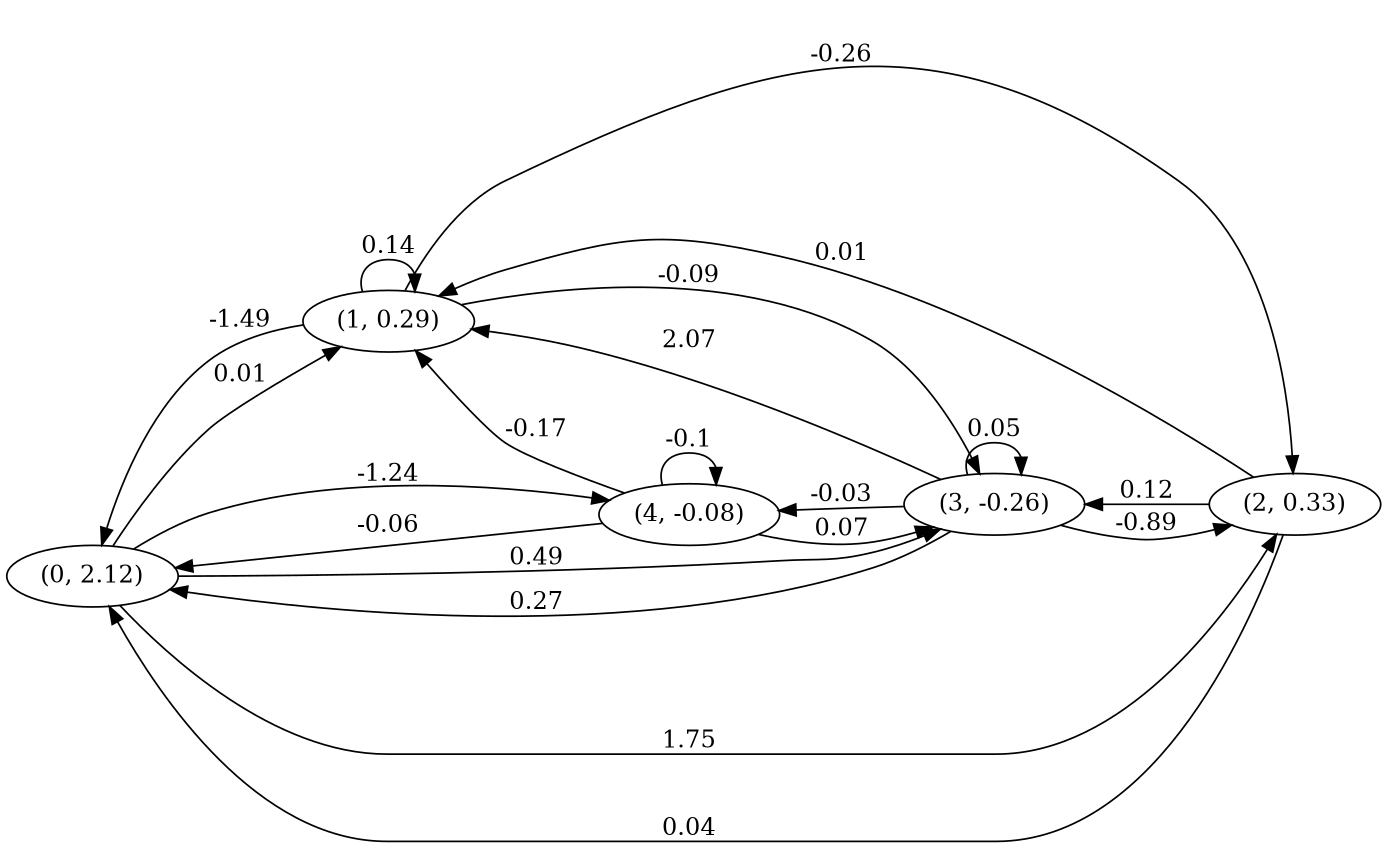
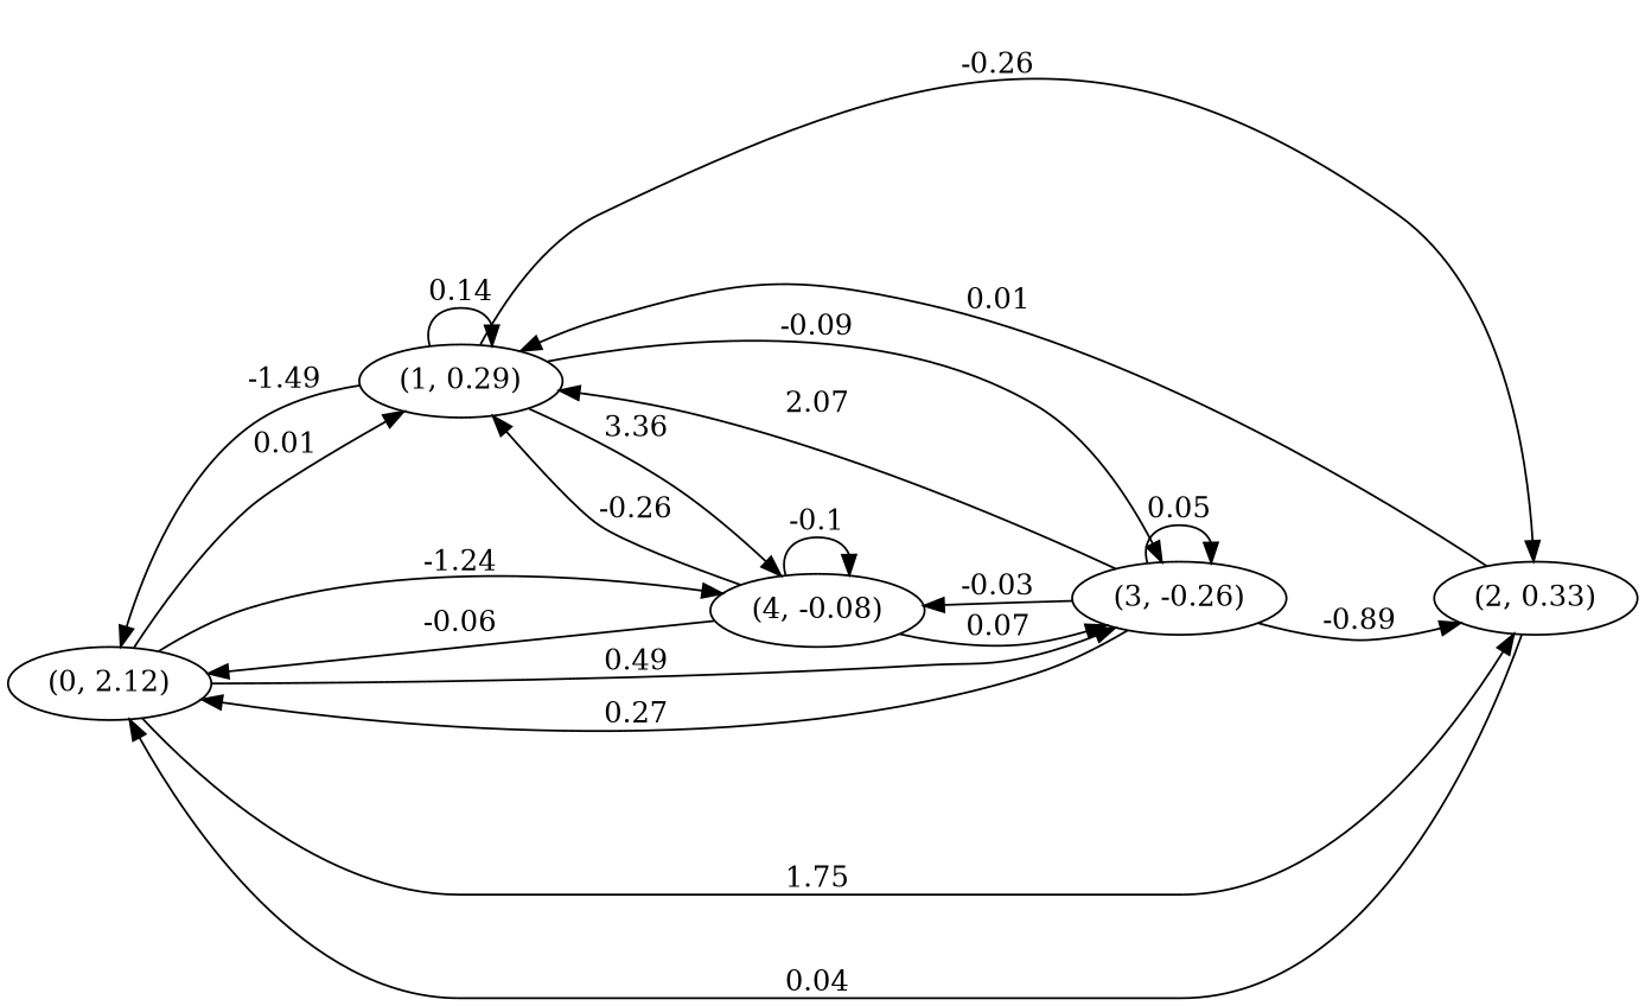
  digraph {
    rankdir=LR
    n1 [label="(0, 2.12)"]
    n2 [label="(1, 0.29)"]
    n3 [label="(2, 0.33)"]
    n4 [label="(3, -0.26)"]
    n5 [label="(4, -0.08)"]
    n1 -> n2 [label=0.01]
    n1 -> n3 [label=1.75]
    n1 -> n4 [label=0.49]
    n1 -> n5 [label=-1.24]
    n2 -> n1 [label=-1.49]
    n2 -> n2 [label=0.14]
    n2 -> n3 [label=-0.26]
    n2 -> n4 [label=-0.09]
+   n2 -> n5 [label=3.36]
    n3 -> n1 [label=0.04]
    n3 -> n2 [label=0.01]
-   n3 -> n4 [label=0.12]
    n4 -> n1 [label=0.27]
    n4 -> n2 [label=2.07]
    n4 -> n3 [label=-0.89]
    n4 -> n4 [label=0.05]
    n4 -> n5 [label=-0.03]
    n5 -> n1 [label=-0.06]
-   n5 -> n2 [label=-0.17]
+   n5 -> n2 [label=-0.26]
    n5 -> n4 [label=0.07]
    n5 -> n5 [label=-0.1]
  }
